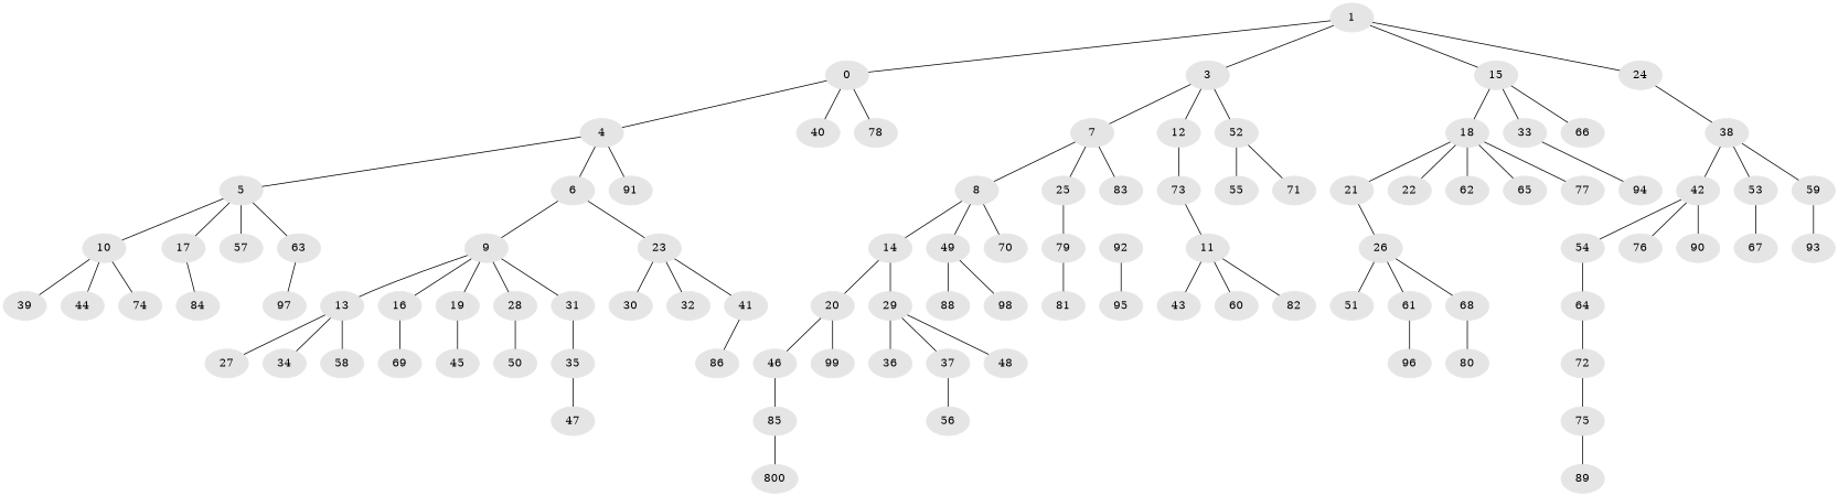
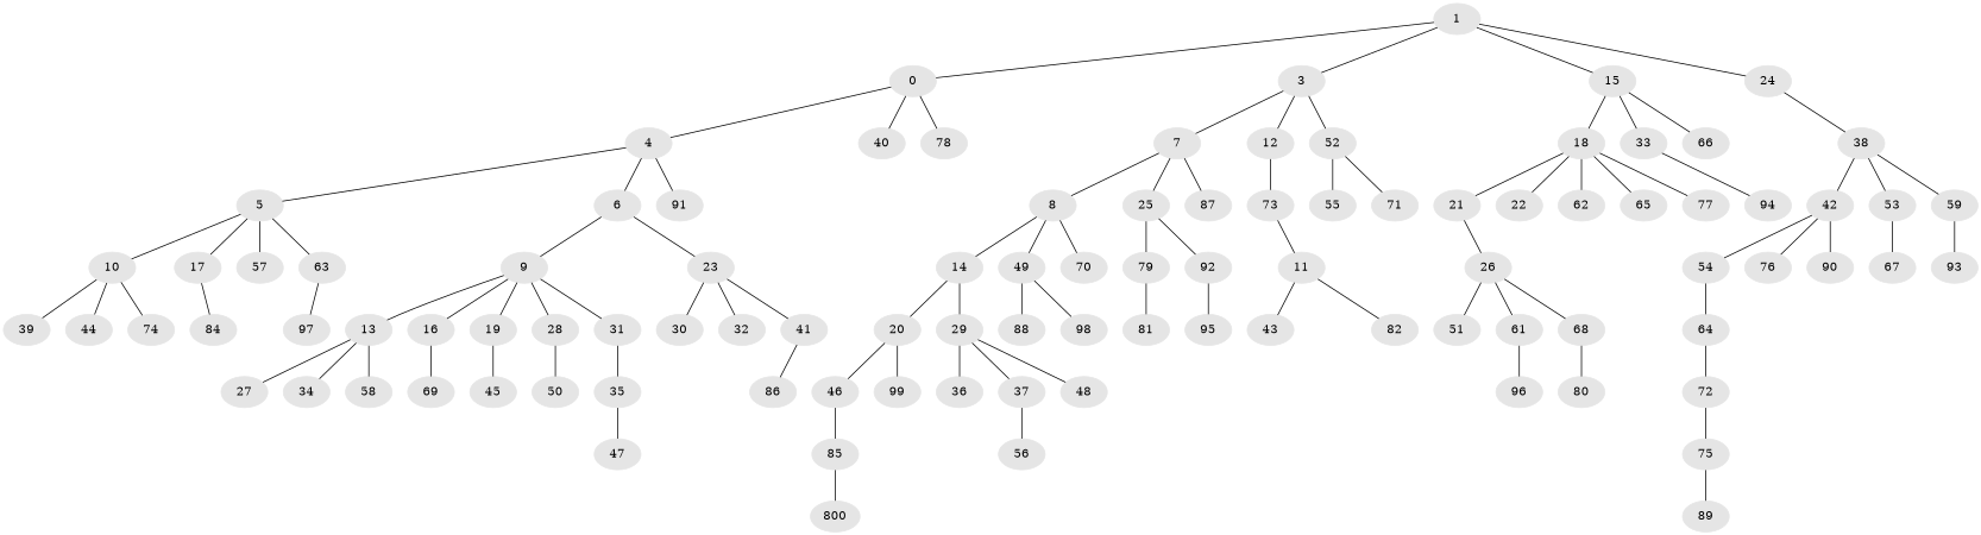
  graph {
    node [color=gray90 style=filled]
    n1 [label=0]
    1
    3
    15
    24
    4
    40
    78
    7
    12
    52
    18
    33
    66
    38
    5
    6
    91
    8
    25
-   87 [label=83]
+   87
    11
    43
-   60
    82
    73
    55
    71
    10
    17
    57
    63
    9
    23
    39
    44
    74
    84
    97
    13
    16
    19
    28
    31
    30
    32
    41
    14
    49
    70
    79
    92
    20
    29
    88
    98
    27
    34
    58
    69
    45
    50
    35
    46
    99
    36
    37
    48
    21
    22
    62
    65
    77
    94
    26
    85
    51
    61
    68
    86
    42
    53
    59
    81
    95
    96
    80
    56
    47
    54
    76
    90
    67
    93
    64
    n96 [label=800]
    72
    75
    89
    n1 -- 4
    n1 -- 40
    n1 -- 78
    1 -- n1
    1 -- 3
    1 -- 15
    1 -- 24
    3 -- 7
    3 -- 12
    3 -- 52
    15 -- 18
    15 -- 33
    15 -- 66
    24 -- 38
    4 -- 5
    4 -- 6
    4 -- 91
    7 -- 8
    7 -- 25
    7 -- 87
    12 -- 73
    52 -- 55
    52 -- 71
    18 -- 21
    18 -- 22
    18 -- 62
    18 -- 65
    18 -- 77
    33 -- 94
    38 -- 42
    38 -- 53
    38 -- 59
    5 -- 10
    5 -- 17
    5 -- 57
    5 -- 63
    6 -- 9
    6 -- 23
    8 -- 14
    8 -- 49
    8 -- 70
    25 -- 79
+   25 -- 92
    11 -- 43
-   11 -- 60
    11 -- 82
    73 -- 11
    10 -- 39
    10 -- 44
    10 -- 74
    17 -- 84
    63 -- 97
    9 -- 13
    9 -- 16
    9 -- 19
    9 -- 28
    9 -- 31
    23 -- 30
    23 -- 32
    23 -- 41
    13 -- 27
    13 -- 34
    13 -- 58
    16 -- 69
    19 -- 45
    28 -- 50
    31 -- 35
    41 -- 86
    14 -- 20
    14 -- 29
    49 -- 88
    49 -- 98
    79 -- 81
    92 -- 95
    20 -- 46
    20 -- 99
    29 -- 36
    29 -- 37
    29 -- 48
    35 -- 47
    46 -- 85
    37 -- 56
    21 -- 26
    26 -- 51
    26 -- 61
    26 -- 68
    85 -- n96
    61 -- 96
    68 -- 80
    42 -- 54
    42 -- 76
    42 -- 90
    53 -- 67
    59 -- 93
    54 -- 64
    64 -- 72
    72 -- 75
    75 -- 89
  }
